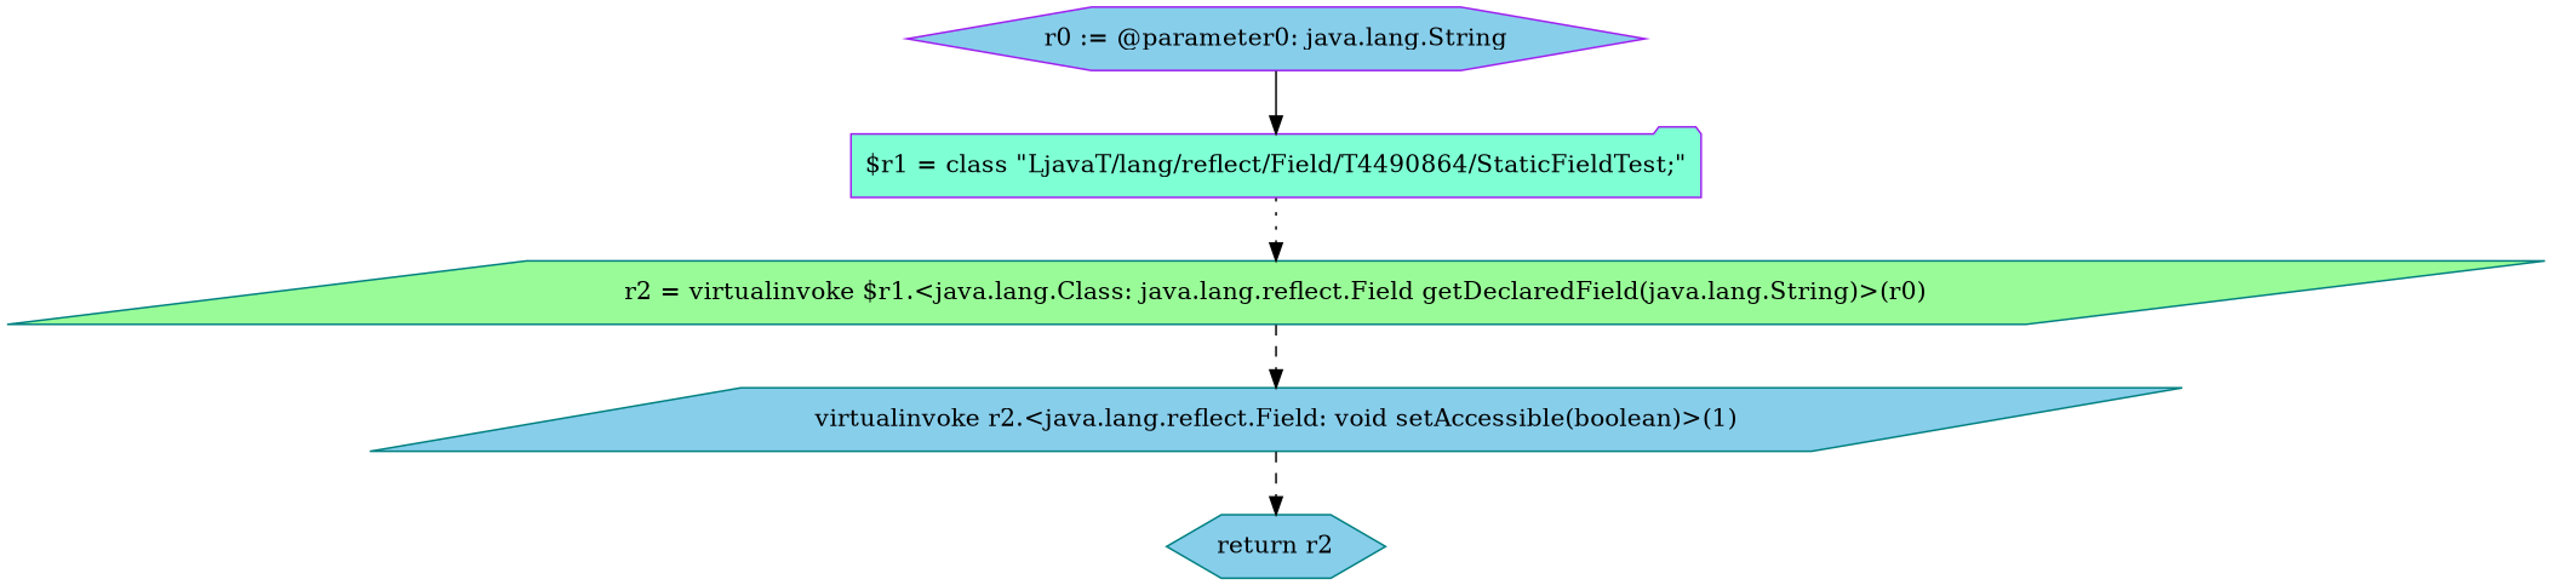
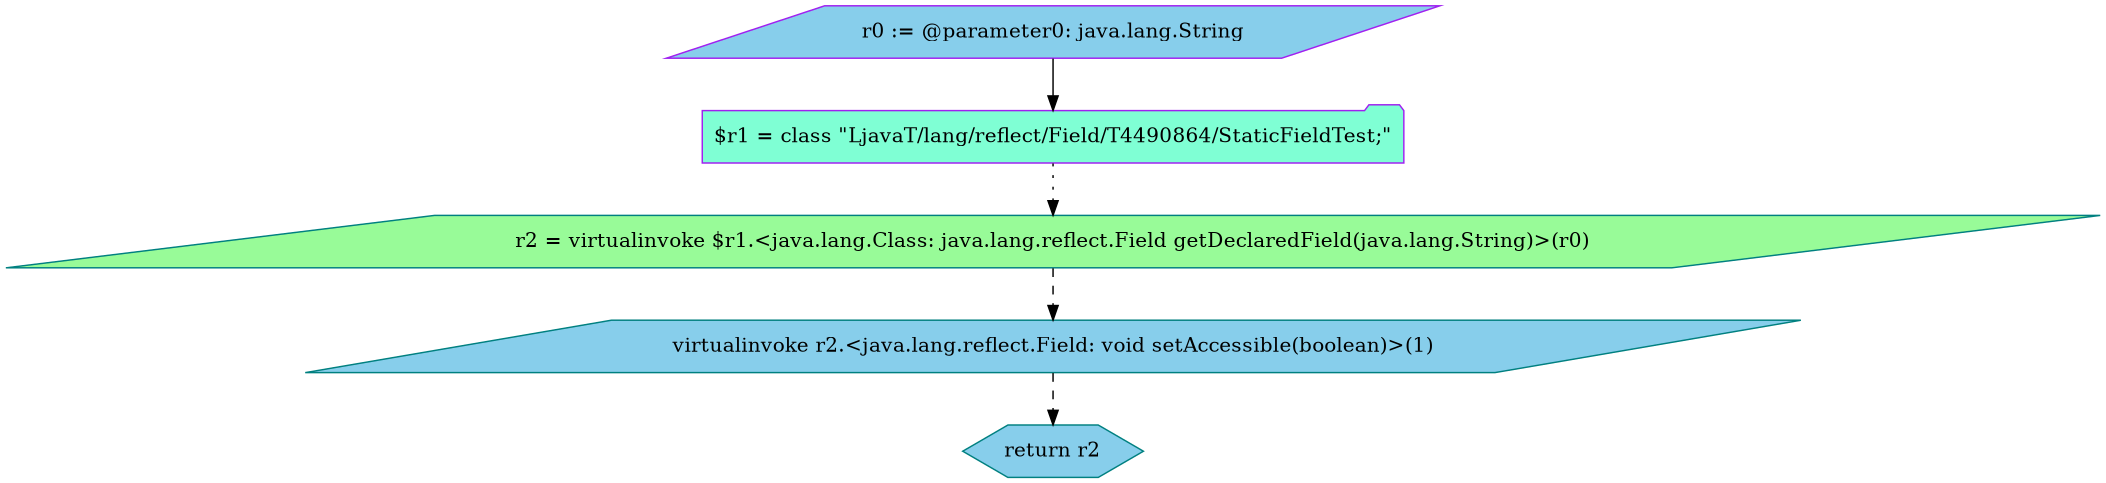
  digraph {
    node [style=filled fillcolor=skyblue color=teal shape=hexagon]
    edge [style=dashed]
-   "r0 := @parameter0: java.lang.String" [color=purple]
+   "r0 := @parameter0: java.lang.String" [color=purple shape=parallelogram]
    "$r1 = class \"LjavaT/lang/reflect/Field/T4490864/StaticFieldTest;\"" [fillcolor=aquamarine color=purple shape=folder]
    "r2 = virtualinvoke $r1.<java.lang.Class: java.lang.reflect.Field getDeclaredField(java.lang.String)>(r0)" [fillcolor=palegreen shape=parallelogram]
    "virtualinvoke r2.<java.lang.reflect.Field: void setAccessible(boolean)>(1)" [shape=parallelogram]
    "return r2"
    "r0 := @parameter0: java.lang.String" -> "$r1 = class \"LjavaT/lang/reflect/Field/T4490864/StaticFieldTest;\"" [style=solid]
    "$r1 = class \"LjavaT/lang/reflect/Field/T4490864/StaticFieldTest;\"" -> "r2 = virtualinvoke $r1.<java.lang.Class: java.lang.reflect.Field getDeclaredField(java.lang.String)>(r0)" [style=dotted]
    "r2 = virtualinvoke $r1.<java.lang.Class: java.lang.reflect.Field getDeclaredField(java.lang.String)>(r0)" -> "virtualinvoke r2.<java.lang.reflect.Field: void setAccessible(boolean)>(1)"
    "virtualinvoke r2.<java.lang.reflect.Field: void setAccessible(boolean)>(1)" -> "return r2"
  }
